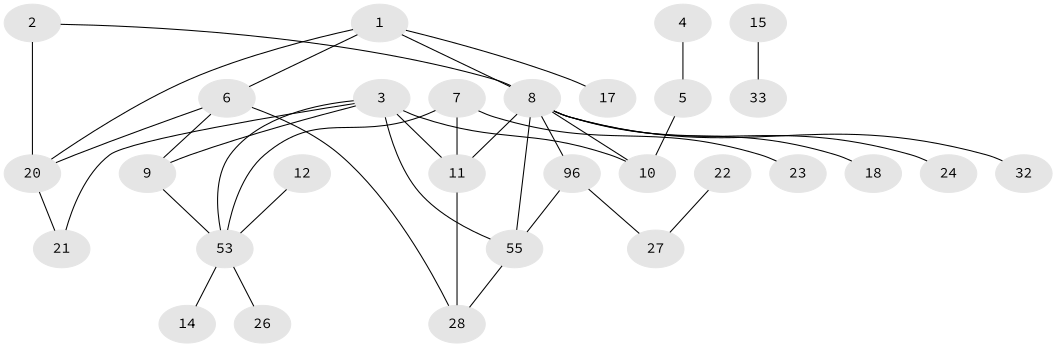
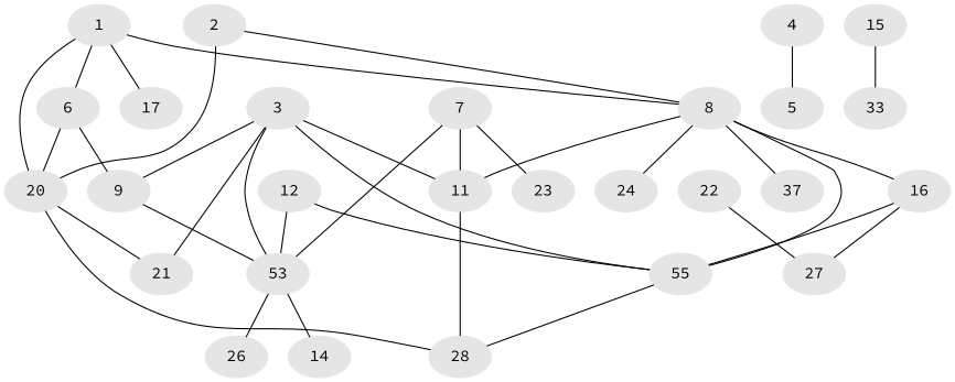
  graph {
    fontname="Source Code Pro"
    node [color=gray90 fontname="Source Code Pro" style=filled]
    edge [fontname="Source Code Pro" weight=1.0]
    1
    6
    8
    17
    20
    9
-   10
    11
    n9 [label=55]
-   16 [label=96]
-   18
+   16
    24
-   32
+   32 [label=37]
    21
    28
    2
    3
    n18 [label=53]
    14
    26
    4
    5
    7
    23
    27
    12
    15
    33
    22
    1 -- 6
    1 -- 8
    1 -- 17
    1 -- 20
    6 -- 20
    6 -- 9
-   8 -- 10 [weight=2.0]
    8 -- 11
    8 -- n9 [weight=2.0]
    8 -- 16
-   8 -- 18
    8 -- 24
    8 -- 32
    20 -- 21
-   6 -- 28
+   20 -- 28
    9 -- n18
    11 -- 28
    n9 -- 28
    16 -- n9
    16 -- 27
    2 -- 8
    2 -- 20 [weight=2.0]
    3 -- 9
-   3 -- 10 [weight=2.0]
    3 -- 11
    3 -- n9
    3 -- 21
    3 -- n18
    n18 -- 14
    n18 -- 26
    4 -- 5
-   5 -- 10
    7 -- 11
    7 -- n18
    7 -- 23
+   12 -- n9
    12 -- n18
    15 -- 33
    22 -- 27
  }
